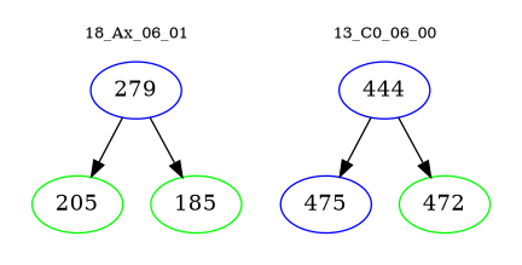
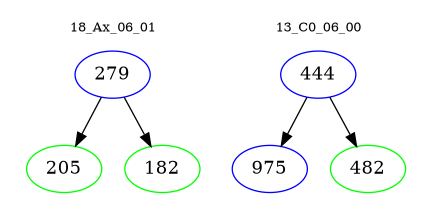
  digraph {
    node [color=blue]
    edge [color=black]
    n1 [label=279]
    n2 [color=green label=205]
-   n3 [color=green label=185]
+   n3 [color=green label=182]
    n4 [label=444]
-   n5 [label=475]
-   n6 [color=green label=472]
+   n5 [label=975]
+   n6 [color=green label=482]
    subgraph cluster_1 {
      color=white
      fontsize=10
      label="18_Ax_06_01"
      n1
      n2
      n3
    }
    subgraph cluster_2 {
      color=white
      fontsize=10
      label="13_C0_06_00"
      n4
      n5
      n6
    }
    n1 -> n2
    n1 -> n3
    n4 -> n5
    n4 -> n6
  }
